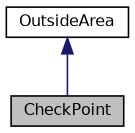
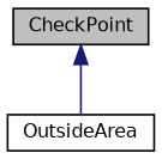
  digraph {
    node [color=black fontname=Helvetica fontsize=10 shape=record style=filled]
    n1 [fillcolor=grey75 fontcolor=black height=0.2 label=CheckPoint width=0.4]
    n2 [fillcolor=white height=0.2 label=OutsideArea width=0.4]
-   n2 -> n1 [color=midnightblue dir=back fontname=Helvetica fontsize=10 labelfontname=Helvetica labelfontsize=10 style=solid]
+   n1 -> n2 [color=midnightblue dir=back fontname=Helvetica fontsize=10 labelfontname=Helvetica labelfontsize=10 style=solid]
  }
